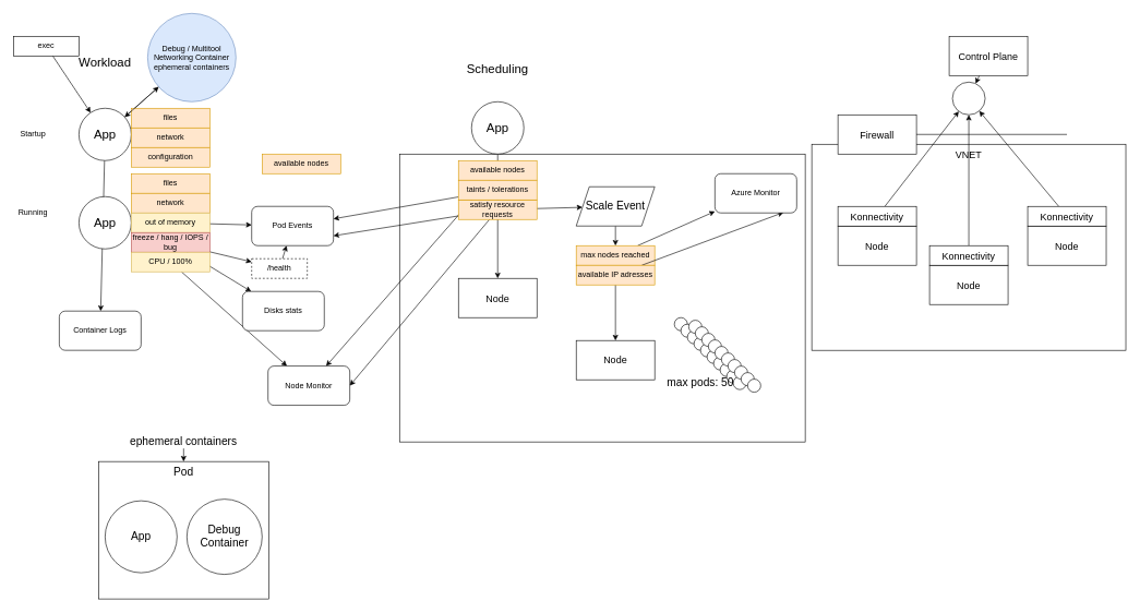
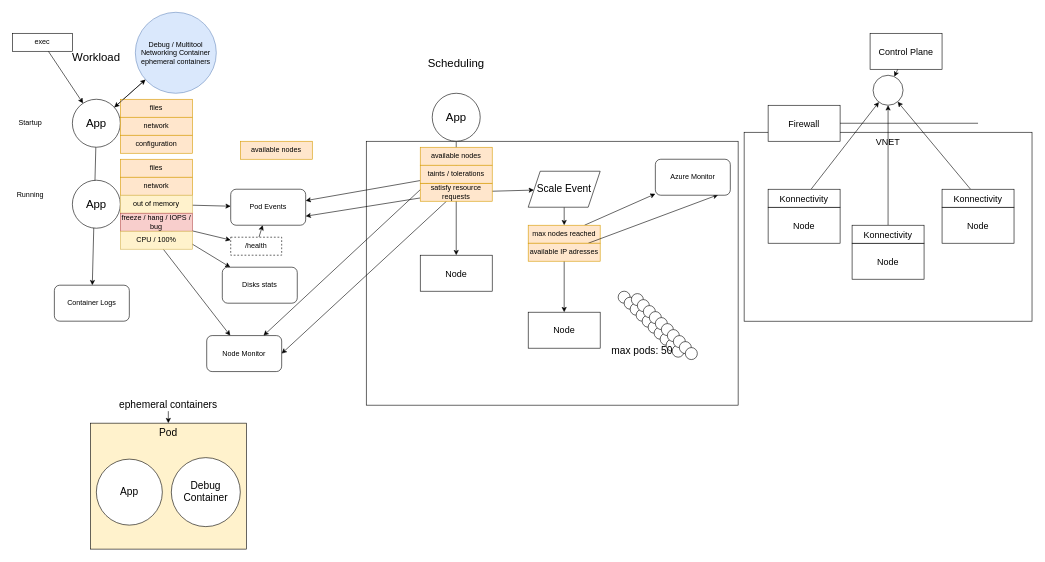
  <mxCell id="0" />
  <mxCell id="1" parent="0" />
  <mxCell id="2" value="" style="rounded=0;whiteSpace=wrap;html=1;fontSize=17;verticalAlign=middle;" vertex="1" parent="1"><mxGeometry x="610" y="235" width="620" height="440" as="geometry" /></mxCell>
  <mxCell id="3" value="VNET" style="rounded=0;whiteSpace=wrap;html=1;fontSize=15;verticalAlign=top;" vertex="1" parent="1"><mxGeometry x="1240" y="220" width="480" height="315" as="geometry" /></mxCell>
  <mxCell id="4" value="Workload" style="text;html=1;strokeColor=none;fillColor=none;align=center;verticalAlign=middle;whiteSpace=wrap;rounded=0;fontSize=19;" vertex="1" parent="1"><mxGeometry x="50" y="85" width="220" height="20" as="geometry" /></mxCell>
  <mxCell id="5" value="Scheduling" style="text;html=1;strokeColor=none;fillColor=none;align=center;verticalAlign=middle;whiteSpace=wrap;rounded=0;fontSize=19;" vertex="1" parent="1"><mxGeometry x="650" y="95" width="220" height="20" as="geometry" /></mxCell>
  <mxCell id="6" style="edgeStyle=none;html=1;fontSize=12;" edge="1" parent="1" source="8" target="12"><mxGeometry relative="1" as="geometry" /></mxCell>
  <mxCell id="7" style="edgeStyle=none;html=1;fontSize=12;" edge="1" parent="1" source="8" target="31"><mxGeometry relative="1" as="geometry" /></mxCell>
  <mxCell id="8" value="App" style="ellipse;whiteSpace=wrap;html=1;aspect=fixed;fontSize=19;" vertex="1" parent="1"><mxGeometry x="120" y="165" width="80" height="80" as="geometry" /></mxCell>
  <mxCell id="9" value="files" style="rounded=0;whiteSpace=wrap;html=1;fontSize=12;fillColor=#ffe6cc;strokeColor=#d79b00;" vertex="1" parent="1"><mxGeometry x="200" y="165" width="120" height="30" as="geometry" /></mxCell>
  <mxCell id="10" value="network" style="rounded=0;whiteSpace=wrap;html=1;fontSize=12;fillColor=#ffe6cc;strokeColor=#d79b00;" vertex="1" parent="1"><mxGeometry x="200" y="195" width="120" height="30" as="geometry" /></mxCell>
  <mxCell id="11" value="configuration" style="rounded=0;whiteSpace=wrap;html=1;fontSize=12;fillColor=#ffe6cc;strokeColor=#d79b00;" vertex="1" parent="1"><mxGeometry x="200" y="225" width="120" height="30" as="geometry" /></mxCell>
  <mxCell id="12" value="Container Logs" style="rounded=1;whiteSpace=wrap;html=1;fontSize=12;" vertex="1" parent="1"><mxGeometry x="90" y="475" width="125" height="60" as="geometry" /></mxCell>
  <mxCell id="13" value="Startup" style="text;html=1;strokeColor=none;fillColor=none;align=center;verticalAlign=middle;whiteSpace=wrap;rounded=0;fontSize=12;" vertex="1" parent="1"><mxGeometry x="30" y="195" width="40" height="20" as="geometry" /></mxCell>
  <mxCell id="14" value="Running" style="text;html=1;strokeColor=none;fillColor=none;align=center;verticalAlign=middle;whiteSpace=wrap;rounded=0;fontSize=12;" vertex="1" parent="1"><mxGeometry x="30" y="315" width="40" height="20" as="geometry" /></mxCell>
  <mxCell id="15" value="files" style="rounded=0;whiteSpace=wrap;html=1;fontSize=12;fillColor=#ffe6cc;strokeColor=#d79b00;" vertex="1" parent="1"><mxGeometry x="200" y="265" width="120" height="30" as="geometry" /></mxCell>
  <mxCell id="16" value="App" style="ellipse;whiteSpace=wrap;html=1;aspect=fixed;fontSize=19;" vertex="1" parent="1"><mxGeometry x="120" y="300" width="80" height="80" as="geometry" /></mxCell>
  <mxCell id="17" value="network" style="rounded=0;whiteSpace=wrap;html=1;fontSize=12;fillColor=#ffe6cc;strokeColor=#d79b00;" vertex="1" parent="1"><mxGeometry x="200" y="295" width="120" height="30" as="geometry" /></mxCell>
  <mxCell id="18" style="edgeStyle=none;html=1;fontSize=12;" edge="1" parent="1" source="19" target="26"><mxGeometry relative="1" as="geometry" /></mxCell>
  <mxCell id="19" value="out of memory" style="rounded=0;whiteSpace=wrap;html=1;fontSize=12;fillColor=#fff2cc;strokeColor=#d6b656;" vertex="1" parent="1"><mxGeometry x="200" y="325" width="120" height="30" as="geometry" /></mxCell>
  <mxCell id="20" style="edgeStyle=none;html=1;fontSize=12;" edge="1" parent="1" source="22" target="27"><mxGeometry relative="1" as="geometry" /></mxCell>
  <mxCell id="21" style="edgeStyle=none;html=1;fontSize=12;" edge="1" parent="1" source="22" target="29"><mxGeometry relative="1" as="geometry" /></mxCell>
  <mxCell id="22" value="freeze / hang / IOPS / bug" style="rounded=0;whiteSpace=wrap;html=1;fontSize=12;fillColor=#f8cecc;strokeColor=#b85450;" vertex="1" parent="1"><mxGeometry x="200" y="355" width="120" height="30" as="geometry" /></mxCell>
  <mxCell id="23" style="edgeStyle=none;html=1;fontSize=12;" edge="1" parent="1" source="24" target="25"><mxGeometry relative="1" as="geometry" /></mxCell>
  <mxCell id="24" value="CPU / 100%" style="rounded=0;whiteSpace=wrap;html=1;fontSize=12;fillColor=#fff2cc;strokeColor=#d6b656;" vertex="1" parent="1"><mxGeometry x="200" y="385" width="120" height="30" as="geometry" /></mxCell>
- <mxCell id="25" value="Node Monitor" style="rounded=1;whiteSpace=wrap;html=1;fontSize=12;" vertex="1" parent="1"><mxGeometry x="409" y="559" width="125" height="60" as="geometry" /></mxCell>
+ <mxCell id="25" value="Node Monitor" style="rounded=1;whiteSpace=wrap;html=1;fontSize=12;" vertex="1" parent="1"><mxGeometry x="344" y="559" width="125" height="60" as="geometry" /></mxCell>
  <mxCell id="26" value="Pod Events" style="rounded=1;whiteSpace=wrap;html=1;fontSize=12;" vertex="1" parent="1"><mxGeometry x="384" y="315" width="125" height="60" as="geometry" /></mxCell>
  <mxCell id="27" value="Disks stats" style="rounded=1;whiteSpace=wrap;html=1;fontSize=12;" vertex="1" parent="1"><mxGeometry x="370" y="445" width="125" height="60" as="geometry" /></mxCell>
  <mxCell id="28" style="edgeStyle=none;html=1;fontSize=12;" edge="1" parent="1" source="29" target="26"><mxGeometry relative="1" as="geometry" /></mxCell>
  <mxCell id="29" value="/health" style="rounded=0;whiteSpace=wrap;html=1;fontSize=12;dashed=1;" vertex="1" parent="1"><mxGeometry x="384" y="395" width="85" height="30" as="geometry" /></mxCell>
  <mxCell id="30" style="edgeStyle=none;html=1;fontSize=12;" edge="1" parent="1" source="31" target="8"><mxGeometry relative="1" as="geometry" /></mxCell>
  <mxCell id="31" value="Debug / Multitool Networking Container&lt;br&gt;ephemeral containers" style="ellipse;whiteSpace=wrap;html=1;aspect=fixed;fontSize=12;fillColor=#dae8fc;strokeColor=#6c8ebf;" vertex="1" parent="1"><mxGeometry x="225" y="20" width="135" height="135" as="geometry" /></mxCell>
  <mxCell id="32" style="edgeStyle=none;html=1;fontSize=12;" edge="1" parent="1" source="33" target="8"><mxGeometry relative="1" as="geometry" /></mxCell>
  <mxCell id="33" value="exec" style="rounded=0;whiteSpace=wrap;html=1;fontSize=12;" vertex="1" parent="1"><mxGeometry x="20" y="55" width="100" height="30" as="geometry" /></mxCell>
  <mxCell id="34" style="edgeStyle=none;html=1;fontSize=17;" edge="1" parent="1" source="35" target="36"><mxGeometry relative="1" as="geometry" /></mxCell>
  <mxCell id="35" value="App" style="ellipse;whiteSpace=wrap;html=1;aspect=fixed;fontSize=19;" vertex="1" parent="1"><mxGeometry x="720" y="155" width="80" height="80" as="geometry" /></mxCell>
  <mxCell id="36" value="Node" style="rounded=0;whiteSpace=wrap;html=1;fontSize=15;" vertex="1" parent="1"><mxGeometry x="700" y="425" width="120" height="60" as="geometry" /></mxCell>
  <mxCell id="37" style="edgeStyle=none;html=1;fontSize=17;" edge="1" parent="1" source="38" target="25"><mxGeometry relative="1" as="geometry" /></mxCell>
  <mxCell id="38" value="available nodes" style="rounded=0;whiteSpace=wrap;html=1;fontSize=12;fillColor=#ffe6cc;strokeColor=#d79b00;" vertex="1" parent="1"><mxGeometry x="700" y="245" width="120" height="30" as="geometry" /></mxCell>
  <mxCell id="39" value="available nodes" style="rounded=0;whiteSpace=wrap;html=1;fontSize=12;fillColor=#ffe6cc;strokeColor=#d79b00;" vertex="1" parent="1"><mxGeometry x="400" y="235" width="120" height="30" as="geometry" /></mxCell>
  <mxCell id="40" style="edgeStyle=none;html=1;fontSize=15;" edge="1" parent="1" source="41" target="48"><mxGeometry relative="1" as="geometry" /></mxCell>
  <mxCell id="41" value="Control Plane" style="rounded=0;whiteSpace=wrap;html=1;fontSize=15;" vertex="1" parent="1"><mxGeometry x="1450" y="55" width="120" height="60" as="geometry" /></mxCell>
  <mxCell id="42" value="" style="endArrow=none;html=1;fontSize=15;" edge="1" parent="1"><mxGeometry width="50" height="50" relative="1" as="geometry"><mxPoint x="1310" y="205" as="sourcePoint" /><mxPoint x="1630" y="205" as="targetPoint" /></mxGeometry></mxCell>
  <mxCell id="43" value="Node" style="rounded=0;whiteSpace=wrap;html=1;fontSize=15;" vertex="1" parent="1"><mxGeometry x="1420" y="405" width="120" height="60" as="geometry" /></mxCell>
  <mxCell id="44" value="Node" style="rounded=0;whiteSpace=wrap;html=1;fontSize=15;" vertex="1" parent="1"><mxGeometry x="1280" y="345" width="120" height="60" as="geometry" /></mxCell>
  <mxCell id="45" value="Node" style="rounded=0;whiteSpace=wrap;html=1;fontSize=15;" vertex="1" parent="1"><mxGeometry x="1570" y="345" width="120" height="60" as="geometry" /></mxCell>
  <mxCell id="46" style="edgeStyle=none;html=1;fontSize=15;" edge="1" parent="1" source="47" target="48"><mxGeometry relative="1" as="geometry"><mxPoint x="1430" y="175" as="targetPoint" /></mxGeometry></mxCell>
  <mxCell id="47" value="Konnectivity" style="rounded=0;whiteSpace=wrap;html=1;fontSize=15;verticalAlign=top;" vertex="1" parent="1"><mxGeometry x="1280" y="315" width="120" height="30" as="geometry" /></mxCell>
  <mxCell id="48" value="" style="ellipse;whiteSpace=wrap;html=1;aspect=fixed;fontSize=15;verticalAlign=top;" vertex="1" parent="1"><mxGeometry x="1455" y="125" width="50" height="50" as="geometry" /></mxCell>
  <mxCell id="49" style="edgeStyle=none;html=1;fontSize=15;" edge="1" parent="1" source="50" target="48"><mxGeometry relative="1" as="geometry" /></mxCell>
  <mxCell id="50" value="Konnectivity" style="rounded=0;whiteSpace=wrap;html=1;fontSize=15;verticalAlign=top;" vertex="1" parent="1"><mxGeometry x="1420" y="375" width="120" height="30" as="geometry" /></mxCell>
  <mxCell id="51" style="edgeStyle=none;html=1;fontSize=15;" edge="1" parent="1" source="52" target="48"><mxGeometry relative="1" as="geometry" /></mxCell>
  <mxCell id="52" value="Konnectivity" style="rounded=0;whiteSpace=wrap;html=1;fontSize=15;verticalAlign=top;" vertex="1" parent="1"><mxGeometry x="1570" y="315" width="120" height="30" as="geometry" /></mxCell>
  <mxCell id="53" value="Firewall" style="rounded=0;whiteSpace=wrap;html=1;fontSize=15;verticalAlign=middle;" vertex="1" parent="1"><mxGeometry x="1280" y="175" width="120" height="60" as="geometry" /></mxCell>
- <mxCell id="54" value="Pod" style="rounded=0;whiteSpace=wrap;html=1;fontSize=17;verticalAlign=top;" vertex="1" parent="1"><mxGeometry x="150" y="705" width="260" height="210" as="geometry" /></mxCell>
+ <mxCell id="54" value="Pod" style="rounded=0;whiteSpace=wrap;html=1;fontSize=17;verticalAlign=top;fillColor=#fff2cc;" vertex="1" parent="1"><mxGeometry x="150" y="705" width="260" height="210" as="geometry" /></mxCell>
  <mxCell id="55" value="App" style="ellipse;whiteSpace=wrap;html=1;aspect=fixed;fontSize=17;verticalAlign=middle;" vertex="1" parent="1"><mxGeometry x="160" y="765" width="110" height="110" as="geometry" /></mxCell>
  <mxCell id="56" value="Debug Container" style="ellipse;whiteSpace=wrap;html=1;aspect=fixed;fontSize=17;verticalAlign=middle;" vertex="1" parent="1"><mxGeometry x="285" y="762.5" width="115" height="115" as="geometry" /></mxCell>
  <mxCell id="57" value="" style="edgeStyle=none;html=1;fontSize=17;" edge="1" parent="1" source="58" target="54"><mxGeometry relative="1" as="geometry" /></mxCell>
  <mxCell id="58" value="ephemeral containers" style="text;html=1;strokeColor=none;fillColor=none;align=center;verticalAlign=middle;whiteSpace=wrap;rounded=0;fontSize=17;" vertex="1" parent="1"><mxGeometry x="110" y="665" width="340" height="20" as="geometry" /></mxCell>
  <mxCell id="59" style="edgeStyle=none;html=1;fontSize=17;" edge="1" parent="1" source="62" target="67"><mxGeometry relative="1" as="geometry" /></mxCell>
  <mxCell id="60" style="edgeStyle=none;html=1;entryX=1;entryY=0.75;entryDx=0;entryDy=0;fontSize=17;" edge="1" parent="1" source="62" target="26"><mxGeometry relative="1" as="geometry" /></mxCell>
  <mxCell id="61" style="edgeStyle=none;html=1;entryX=1;entryY=0.5;entryDx=0;entryDy=0;fontSize=17;" edge="1" parent="1" source="62" target="25"><mxGeometry relative="1" as="geometry" /></mxCell>
  <mxCell id="62" value="satisfy resource requests" style="rounded=0;whiteSpace=wrap;html=1;fontSize=12;fillColor=#ffe6cc;strokeColor=#d79b00;" vertex="1" parent="1"><mxGeometry x="700" y="305" width="120" height="30" as="geometry" /></mxCell>
  <mxCell id="63" style="edgeStyle=none;html=1;fontSize=17;" edge="1" parent="1" source="64" target="26"><mxGeometry relative="1" as="geometry" /></mxCell>
  <mxCell id="64" value="taints / tolerations" style="rounded=0;whiteSpace=wrap;html=1;fontSize=12;fillColor=#ffe6cc;strokeColor=#d79b00;" vertex="1" parent="1"><mxGeometry x="700" y="275" width="120" height="30" as="geometry" /></mxCell>
  <mxCell id="65" value="Node" style="rounded=0;whiteSpace=wrap;html=1;fontSize=15;" vertex="1" parent="1"><mxGeometry x="880" y="520" width="120" height="60" as="geometry" /></mxCell>
  <mxCell id="66" style="edgeStyle=none;html=1;fontSize=17;" edge="1" parent="1" source="67" target="69"><mxGeometry relative="1" as="geometry" /></mxCell>
  <mxCell id="67" value="Scale Event" style="shape=parallelogram;perimeter=parallelogramPerimeter;whiteSpace=wrap;html=1;fixedSize=1;fontSize=17;verticalAlign=middle;" vertex="1" parent="1"><mxGeometry x="880" y="285" width="120" height="60" as="geometry" /></mxCell>
  <mxCell id="68" style="edgeStyle=none;html=1;fontSize=17;" edge="1" parent="1" source="69" target="94"><mxGeometry relative="1" as="geometry" /></mxCell>
  <mxCell id="69" value="max nodes reached" style="rounded=0;whiteSpace=wrap;html=1;fontSize=12;fillColor=#ffe6cc;strokeColor=#d79b00;" vertex="1" parent="1"><mxGeometry x="880" y="375" width="120" height="30" as="geometry" /></mxCell>
  <mxCell id="70" style="edgeStyle=none;html=1;fontSize=17;" edge="1" parent="1" source="72" target="65"><mxGeometry relative="1" as="geometry" /></mxCell>
  <mxCell id="71" style="edgeStyle=none;html=1;entryX=0.838;entryY=0.987;entryDx=0;entryDy=0;entryPerimeter=0;fontSize=17;" edge="1" parent="1" source="72" target="94"><mxGeometry relative="1" as="geometry" /></mxCell>
  <mxCell id="72" value="available IP adresses" style="rounded=0;whiteSpace=wrap;html=1;fontSize=12;fillColor=#ffe6cc;strokeColor=#d79b00;" vertex="1" parent="1"><mxGeometry x="880" y="405" width="120" height="30" as="geometry" /></mxCell>
  <mxCell id="73" value="" style="ellipse;whiteSpace=wrap;html=1;aspect=fixed;fontSize=17;verticalAlign=middle;" vertex="1" parent="1"><mxGeometry x="1030" y="485" width="20" height="20" as="geometry" /></mxCell>
  <mxCell id="74" value="" style="ellipse;whiteSpace=wrap;html=1;aspect=fixed;fontSize=17;verticalAlign=middle;" vertex="1" parent="1"><mxGeometry x="1040" y="495" width="20" height="20" as="geometry" /></mxCell>
  <mxCell id="75" value="" style="ellipse;whiteSpace=wrap;html=1;aspect=fixed;fontSize=17;verticalAlign=middle;" vertex="1" parent="1"><mxGeometry x="1050" y="505" width="20" height="20" as="geometry" /></mxCell>
  <mxCell id="76" value="" style="ellipse;whiteSpace=wrap;html=1;aspect=fixed;fontSize=17;verticalAlign=middle;" vertex="1" parent="1"><mxGeometry x="1060" y="515" width="20" height="20" as="geometry" /></mxCell>
  <mxCell id="77" value="" style="ellipse;whiteSpace=wrap;html=1;aspect=fixed;fontSize=17;verticalAlign=middle;" vertex="1" parent="1"><mxGeometry x="1070" y="525" width="20" height="20" as="geometry" /></mxCell>
  <mxCell id="78" value="" style="ellipse;whiteSpace=wrap;html=1;aspect=fixed;fontSize=17;verticalAlign=middle;" vertex="1" parent="1"><mxGeometry x="1080" y="535" width="20" height="20" as="geometry" /></mxCell>
  <mxCell id="79" value="" style="ellipse;whiteSpace=wrap;html=1;aspect=fixed;fontSize=17;verticalAlign=middle;" vertex="1" parent="1"><mxGeometry x="1090" y="545" width="20" height="20" as="geometry" /></mxCell>
  <mxCell id="80" value="" style="ellipse;whiteSpace=wrap;html=1;aspect=fixed;fontSize=17;verticalAlign=middle;" vertex="1" parent="1"><mxGeometry x="1100" y="555" width="20" height="20" as="geometry" /></mxCell>
  <mxCell id="81" value="" style="ellipse;whiteSpace=wrap;html=1;aspect=fixed;fontSize=17;verticalAlign=middle;" vertex="1" parent="1"><mxGeometry x="1110" y="565" width="20" height="20" as="geometry" /></mxCell>
  <mxCell id="82" value="" style="ellipse;whiteSpace=wrap;html=1;aspect=fixed;fontSize=17;verticalAlign=middle;" vertex="1" parent="1"><mxGeometry x="1120" y="575" width="20" height="20" as="geometry" /></mxCell>
  <mxCell id="83" value="" style="ellipse;whiteSpace=wrap;html=1;aspect=fixed;fontSize=17;verticalAlign=middle;" vertex="1" parent="1"><mxGeometry x="1052" y="489" width="20" height="20" as="geometry" /></mxCell>
  <mxCell id="84" value="" style="ellipse;whiteSpace=wrap;html=1;aspect=fixed;fontSize=17;verticalAlign=middle;" vertex="1" parent="1"><mxGeometry x="1062" y="499" width="20" height="20" as="geometry" /></mxCell>
  <mxCell id="85" value="" style="ellipse;whiteSpace=wrap;html=1;aspect=fixed;fontSize=17;verticalAlign=middle;" vertex="1" parent="1"><mxGeometry x="1072" y="509" width="20" height="20" as="geometry" /></mxCell>
  <mxCell id="86" value="" style="ellipse;whiteSpace=wrap;html=1;aspect=fixed;fontSize=17;verticalAlign=middle;" vertex="1" parent="1"><mxGeometry x="1082" y="519" width="20" height="20" as="geometry" /></mxCell>
  <mxCell id="87" value="" style="ellipse;whiteSpace=wrap;html=1;aspect=fixed;fontSize=17;verticalAlign=middle;" vertex="1" parent="1"><mxGeometry x="1092" y="529" width="20" height="20" as="geometry" /></mxCell>
  <mxCell id="88" value="" style="ellipse;whiteSpace=wrap;html=1;aspect=fixed;fontSize=17;verticalAlign=middle;" vertex="1" parent="1"><mxGeometry x="1102" y="539" width="20" height="20" as="geometry" /></mxCell>
  <mxCell id="89" value="" style="ellipse;whiteSpace=wrap;html=1;aspect=fixed;fontSize=17;verticalAlign=middle;" vertex="1" parent="1"><mxGeometry x="1112" y="549" width="20" height="20" as="geometry" /></mxCell>
  <mxCell id="90" value="" style="ellipse;whiteSpace=wrap;html=1;aspect=fixed;fontSize=17;verticalAlign=middle;" vertex="1" parent="1"><mxGeometry x="1122" y="559" width="20" height="20" as="geometry" /></mxCell>
  <mxCell id="91" value="" style="ellipse;whiteSpace=wrap;html=1;aspect=fixed;fontSize=17;verticalAlign=middle;" vertex="1" parent="1"><mxGeometry x="1132" y="569" width="20" height="20" as="geometry" /></mxCell>
  <mxCell id="92" value="" style="ellipse;whiteSpace=wrap;html=1;aspect=fixed;fontSize=17;verticalAlign=middle;" vertex="1" parent="1"><mxGeometry x="1142" y="579" width="20" height="20" as="geometry" /></mxCell>
  <mxCell id="93" value="max pods: 50" style="text;html=1;strokeColor=none;fillColor=none;align=center;verticalAlign=middle;whiteSpace=wrap;rounded=0;fontSize=17;" vertex="1" parent="1"><mxGeometry x="995" y="575" width="150" height="20" as="geometry" /></mxCell>
  <mxCell id="94" value="Azure Monitor" style="rounded=1;whiteSpace=wrap;html=1;fontSize=12;" vertex="1" parent="1"><mxGeometry x="1092" y="265" width="125" height="60" as="geometry" /></mxCell>
